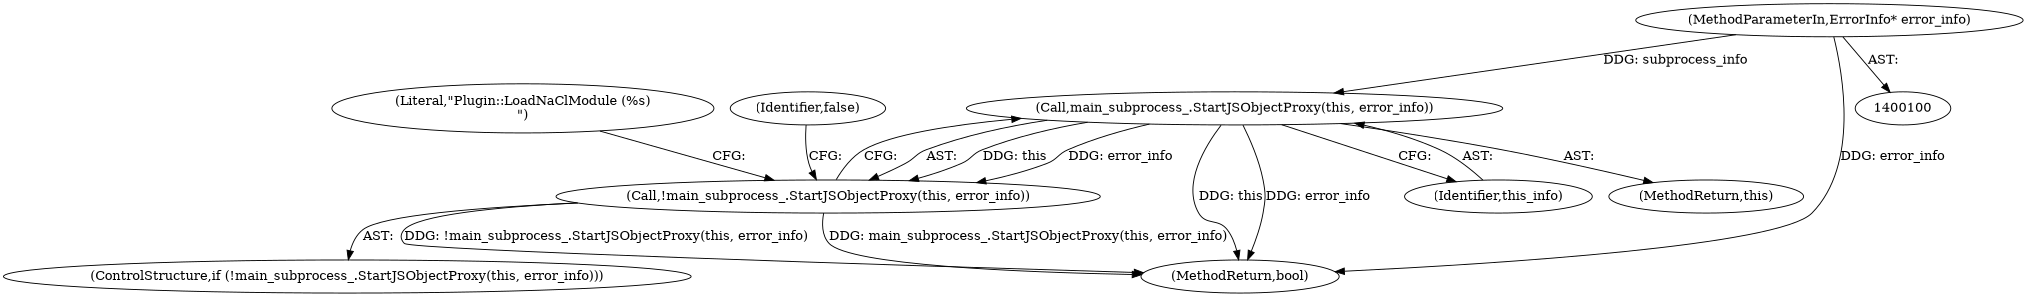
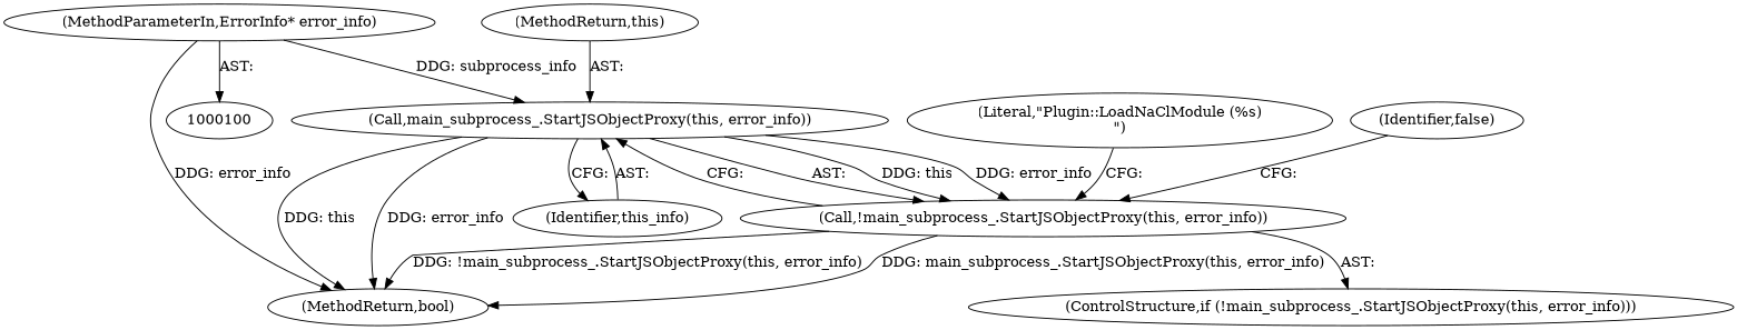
  digraph {
    n1 [label="(Call,main_subprocess_.StartJSObjectProxy(this, error_info))"]
    n2 [label="(Call,!main_subprocess_.StartJSObjectProxy(this, error_info))"]
    n3 [label="(MethodReturn,bool)"]
    n4 [label="(Identifier,this_info)"]
    n5 [label="(ControlStructure,if (!main_subprocess_.StartJSObjectProxy(this, error_info)))"]
    n6 [label="(MethodParameterIn,ErrorInfo* error_info)"]
-   1000100 [label=1400100]
+   1000100
    n8 [label="(Literal,\"Plugin::LoadNaClModule (%s)\n\")"]
    n9 [label="(MethodReturn,this)"]
    n10 [label="(Identifier,false)"]
    n1 -> n2 [label="AST: "]
    n1 -> n2 [label="DDG: this"]
    n1 -> n2 [label="DDG: error_info"]
    n1 -> n3 [label="DDG: this"]
    n1 -> n3 [label="DDG: error_info"]
    n1 -> n4 [label="CFG: "]
    n2 -> n1 [label="CFG: "]
    n2 -> n3 [label="DDG: !main_subprocess_.StartJSObjectProxy(this, error_info)"]
    n2 -> n3 [label="DDG: main_subprocess_.StartJSObjectProxy(this, error_info)"]
    n2 -> n5 [label="AST: "]
    n4 -> n1 [label="AST: "]
    n6 -> n1 [label="DDG: subprocess_info"]
    n6 -> n3 [label="DDG: error_info"]
    n6 -> 1000100 [label="AST: "]
    n8 -> n2 [label="CFG: "]
-   n1 -> n9 [label="AST: "]
+   n9 -> n1 [label="AST: "]
    n10 -> n2 [label="CFG: "]
  }
